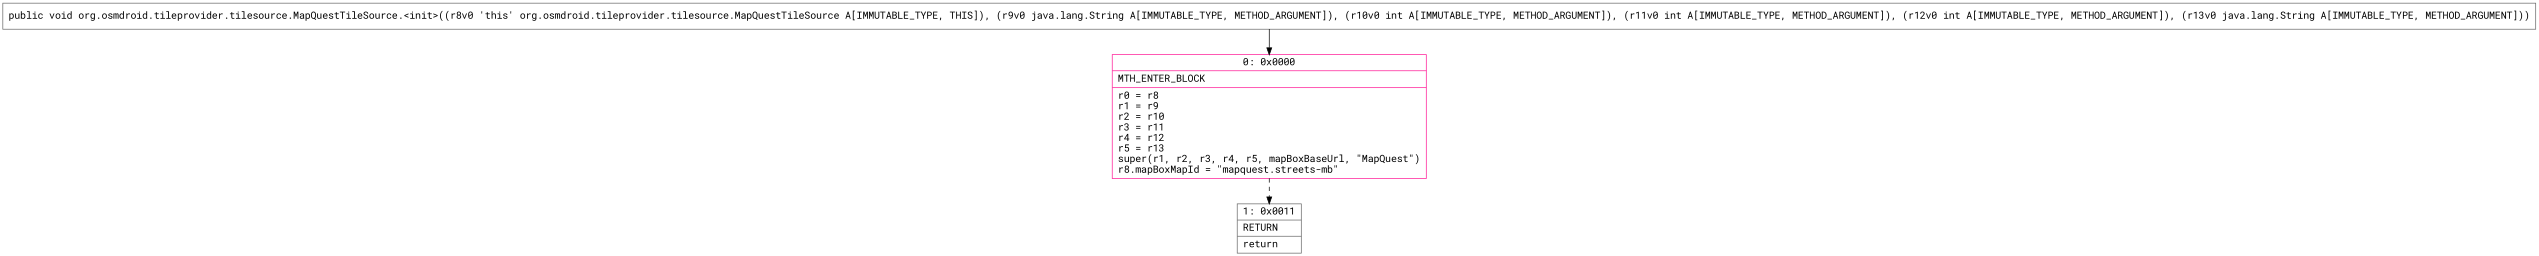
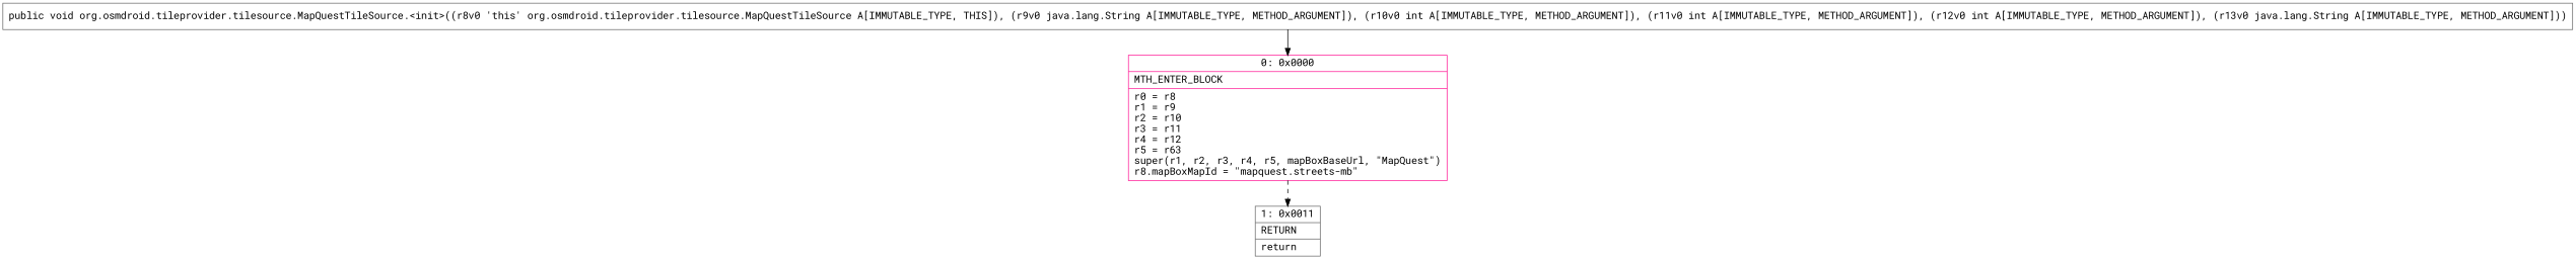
  digraph {
    fontname="Roboto Mono"
    node [shape=record color=gray40 fontname="Roboto Mono"]
    edge [fontname="Roboto Mono"]
-   n1 [label="{0\:\ 0x0000|MTH_ENTER_BLOCK\l|r0 = r8\lr1 = r9\lr2 = r10\lr3 = r11\lr4 = r12\lr5 = r13\lsuper(r1, r2, r3, r4, r5, mapBoxBaseUrl, \"MapQuest\")\lr8.mapBoxMapId = \"mapquest.streets\-mb\"\l}" color=deeppink]
+   n1 [label="{0\:\ 0x0000|MTH_ENTER_BLOCK\l|r0 = r8\lr1 = r9\lr2 = r10\lr3 = r11\lr4 = r12\lr5 = r63\lsuper(r1, r2, r3, r4, r5, mapBoxBaseUrl, \"MapQuest\")\lr8.mapBoxMapId = \"mapquest.streets\-mb\"\l}" color=deeppink]
    n2 [label="{1\:\ 0x0011|RETURN\l|return\l}"]
    n3 [label="{public void org.osmdroid.tileprovider.tilesource.MapQuestTileSource.\<init\>((r8v0 'this' org.osmdroid.tileprovider.tilesource.MapQuestTileSource A[IMMUTABLE_TYPE, THIS]), (r9v0 java.lang.String A[IMMUTABLE_TYPE, METHOD_ARGUMENT]), (r10v0 int A[IMMUTABLE_TYPE, METHOD_ARGUMENT]), (r11v0 int A[IMMUTABLE_TYPE, METHOD_ARGUMENT]), (r12v0 int A[IMMUTABLE_TYPE, METHOD_ARGUMENT]), (r13v0 java.lang.String A[IMMUTABLE_TYPE, METHOD_ARGUMENT])) }"]
    n1 -> n2 [style=dashed]
    n3 -> n1 [style=solid]
  }
